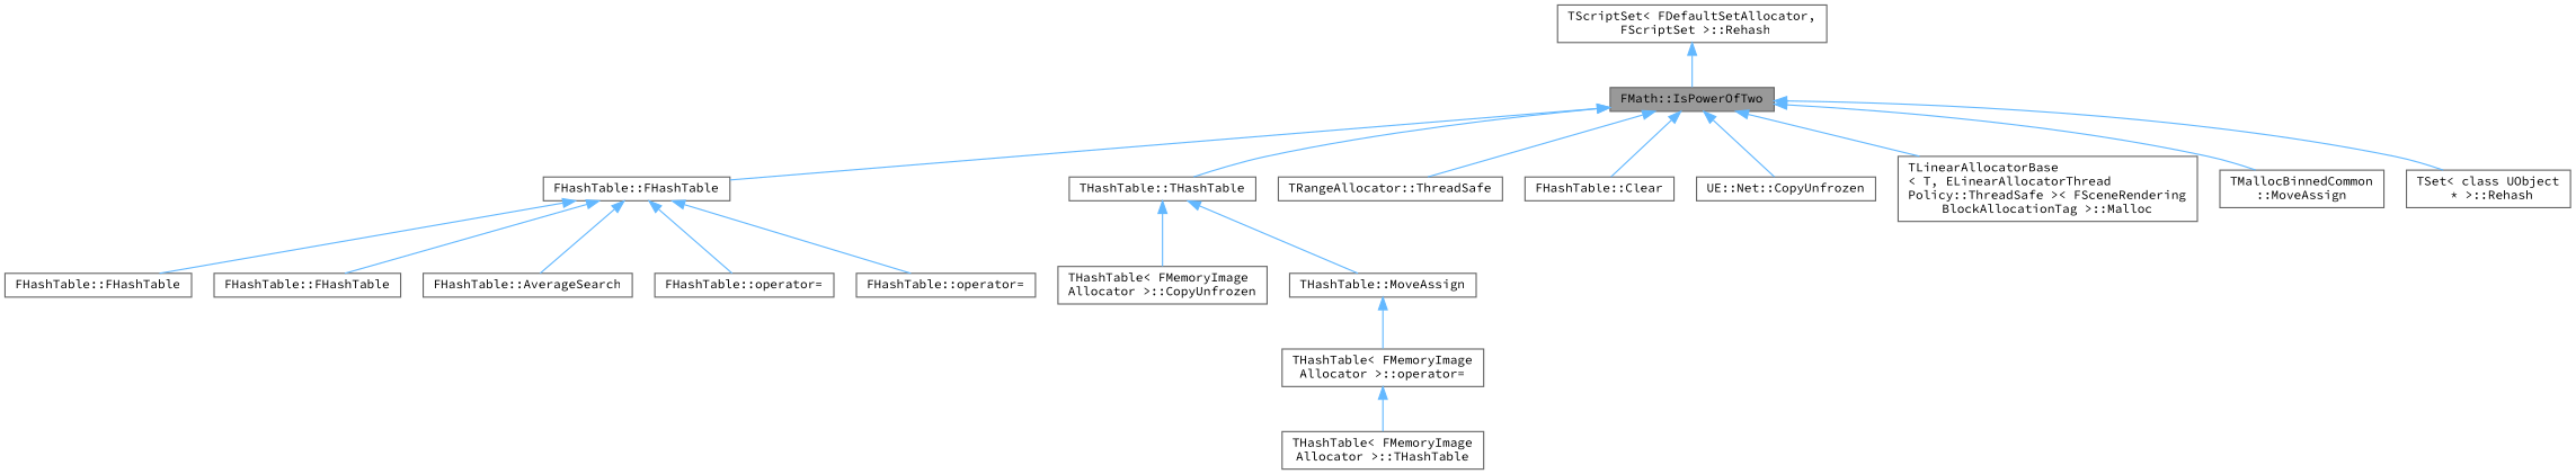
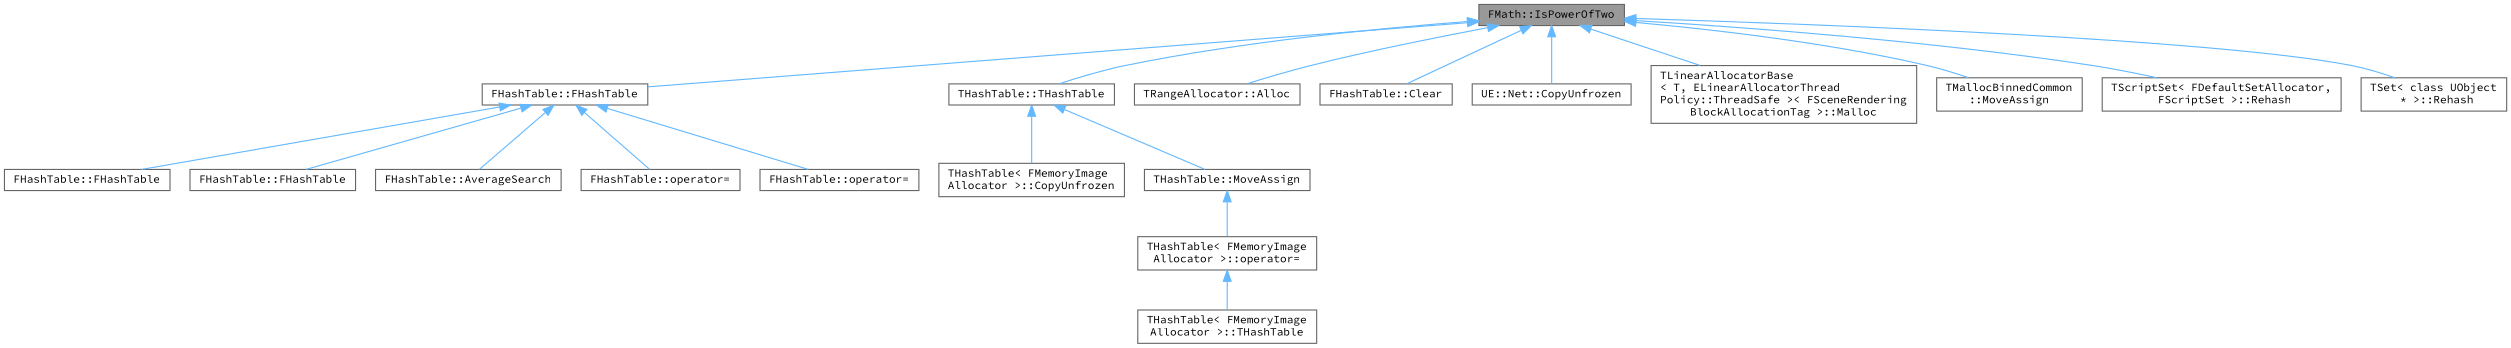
  digraph {
    fontname="Source Code Pro"
    rankdir=TB
    node [color=grey40 fillcolor=white fontname="Source Code Pro" fontsize=10 shape=box style=filled]
    edge [color=steelblue1 dir=back fontname="Source Code Pro" fontsize=10 labelfontname=Helvetica labelfontsize=10 style=solid]
    n1 [color=gray40 fillcolor=grey60 fontcolor=black height=0.2 label="FMath::IsPowerOfTwo" width=0.4]
    n2 [height=0.2 label="FHashTable::FHashTable" width=0.4]
    n3 [height=0.2 label="THashTable::THashTable" width=0.4]
-   n4 [height=0.2 label="TRangeAllocator::ThreadSafe" width=0.4]
+   n4 [height=0.2 label="TRangeAllocator::Alloc" width=0.4]
    n5 [height=0.2 label="FHashTable::Clear" width=0.4]
    n6 [height=0.2 label="UE::Net::CopyUnfrozen" width=0.4]
    n7 [height=0.2 label="TLinearAllocatorBase\l\< T, ELinearAllocatorThread\lPolicy::ThreadSafe \>\< FSceneRendering\lBlockAllocationTag \>::Malloc" width=0.4]
    n8 [height=0.2 label="TMallocBinnedCommon\l::MoveAssign" width=0.4]
    n9 [height=0.2 label="TScriptSet\< FDefaultSetAllocator,\l FScriptSet \>::Rehash" width=0.4]
    n10 [height=0.2 label="TSet\< class UObject\l * \>::Rehash" width=0.4]
    n11 [height=0.2 label="FHashTable::FHashTable" width=0.4]
    n12 [height=0.2 label="FHashTable::FHashTable" width=0.4]
    n13 [height=0.2 label="FHashTable::AverageSearch" width=0.4]
    n14 [height=0.2 label="FHashTable::operator=" width=0.4]
    n15 [height=0.2 label="FHashTable::operator=" width=0.4]
    n16 [height=0.2 label="THashTable\< FMemoryImage\lAllocator \>::CopyUnfrozen" width=0.4]
    n17 [height=0.2 label="THashTable::MoveAssign" width=0.4]
    n18 [height=0.2 label="THashTable\< FMemoryImage\lAllocator \>::operator=" width=0.4]
    n19 [height=0.2 label="THashTable\< FMemoryImage\lAllocator \>::THashTable" width=0.4]
    n1 -> n2
    n1 -> n3
    n1 -> n4
    n1 -> n5
    n1 -> n6
    n1 -> n7
    n1 -> n8
-   n9 -> n1
+   n1 -> n9
    n1 -> n10
    n2 -> n11
    n2 -> n12
    n2 -> n13
    n2 -> n14
    n2 -> n15
    n3 -> n16
    n3 -> n17
    n17 -> n18
    n18 -> n19
  }
